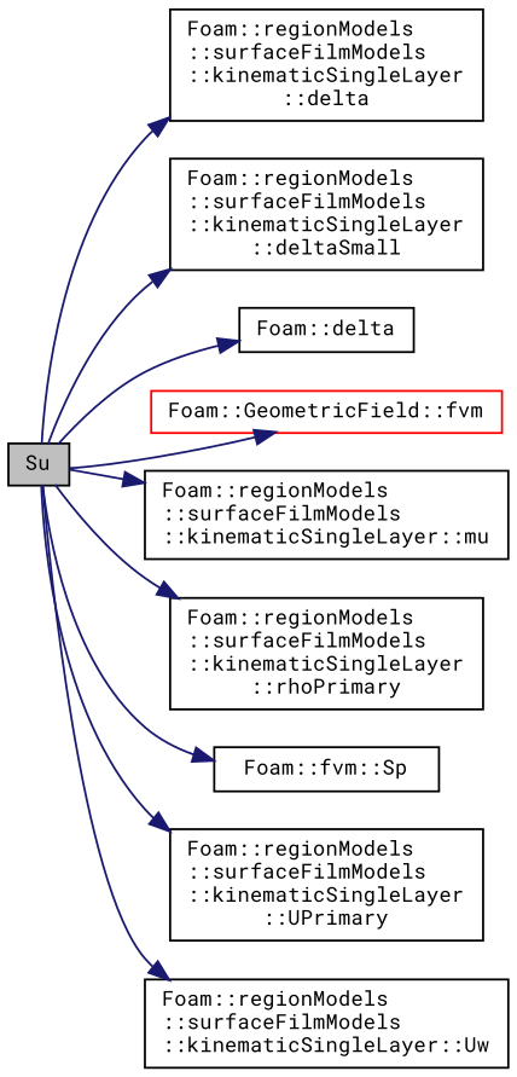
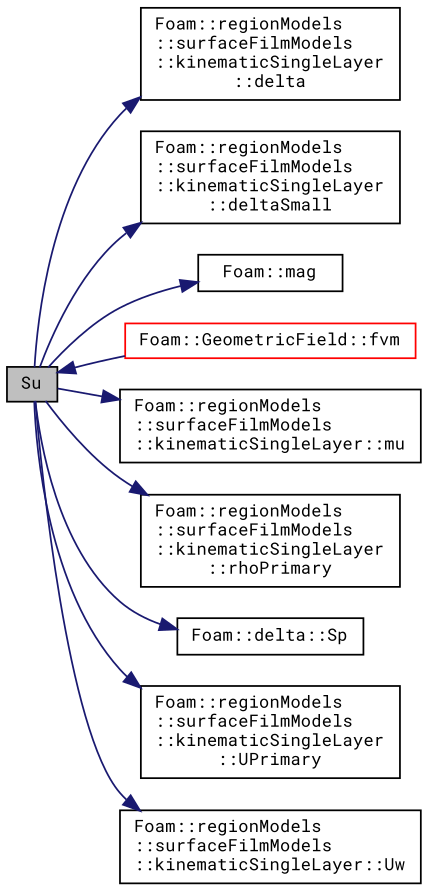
  digraph {
    fontname="Roboto Mono"
    rankdir=LR
    node [color=black fontname="Roboto Mono" fontsize=10 shape=record]
    edge [color=midnightblue fontname="Roboto Mono" fontsize=10 labelfontname=Helvetica labelfontsize=10 style=solid]
    n1 [fillcolor=grey75 fontcolor=black height=0.2 label=Su style=filled width=0.4]
    n2 [height=0.2 label="Foam::regionModels\l::surfaceFilmModels\l::kinematicSingleLayer\l::delta" width=0.4]
    n3 [height=0.2 label="Foam::regionModels\l::surfaceFilmModels\l::kinematicSingleLayer\l::deltaSmall" width=0.4]
-   n4 [height=0.2 label="Foam::delta" width=0.4]
+   n4 [height=0.2 label="Foam::mag" width=0.4]
    n5 [color=red height=0.2 label="Foam::GeometricField::fvm" width=0.4]
    n6 [height=0.2 label="Foam::regionModels\l::surfaceFilmModels\l::kinematicSingleLayer::mu" width=0.4]
    n7 [height=0.2 label="Foam::regionModels\l::surfaceFilmModels\l::kinematicSingleLayer\l::rhoPrimary" width=0.4]
-   n8 [height=0.2 label="Foam::fvm::Sp" width=0.4]
+   n8 [height=0.2 label="Foam::delta::Sp" width=0.4]
    n9 [height=0.2 label="Foam::regionModels\l::surfaceFilmModels\l::kinematicSingleLayer\l::UPrimary" width=0.4]
    n10 [height=0.2 label="Foam::regionModels\l::surfaceFilmModels\l::kinematicSingleLayer::Uw" width=0.4]
    n1 -> n2
    n1 -> n3
    n1 -> n4
-   n1 -> n5
+   n5 -> n1
    n1 -> n6
    n1 -> n7
    n1 -> n8
    n1 -> n9
    n1 -> n10
  }
